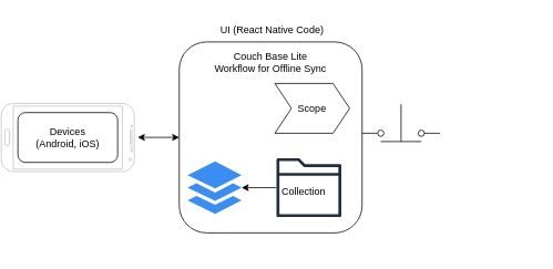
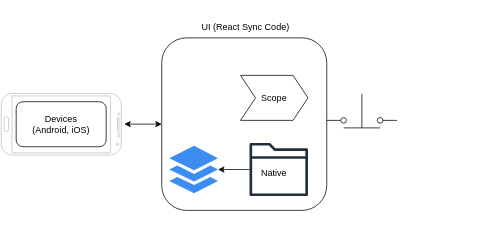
  <mxCell id="0" />
  <mxCell id="1" parent="0" />
  <mxCell id="2" value="Devices&lt;div&gt;(Android, iOS)&lt;/div&gt;" style="rounded=1;whiteSpace=wrap;html=1;" vertex="1" parent="1"><mxGeometry x="20.9" y="135.13" width="120" height="60" as="geometry" /></mxCell>
  <mxCell id="3" value="" style="verticalLabelPosition=bottom;verticalAlign=top;html=1;shadow=0;dashed=0;strokeWidth=1;shape=mxgraph.android.phone2;strokeColor=#c0c0c0;rotation=90;" vertex="1" parent="1"><mxGeometry x="39.87" y="85.13" width="82.06" height="160" as="geometry" /></mxCell>
  <mxCell id="4" value="" style="group" vertex="1" connectable="0" parent="1"><mxGeometry x="205" y="20" width="243.65" height="281.56" as="geometry" /></mxCell>
  <mxCell id="5" value="" style="group" vertex="1" connectable="0" parent="4"><mxGeometry width="243.65" height="281.56" as="geometry" /></mxCell>
- <mxCell id="6" value="UI (React Native Code)" style="text;html=1;align=center;verticalAlign=middle;whiteSpace=wrap;rounded=0;" vertex="1" parent="5"><mxGeometry width="243.65" height="32.488" as="geometry" /></mxCell>
+ <mxCell id="6" value="UI (React Sync Code)" style="text;html=1;align=center;verticalAlign=middle;whiteSpace=wrap;rounded=0;" vertex="1" parent="5"><mxGeometry width="243.65" height="32.488" as="geometry" /></mxCell>
  <mxCell id="7" value="" style="rounded=1;whiteSpace=wrap;html=1;" vertex="1" parent="4"><mxGeometry x="10" y="30" width="220" height="230" as="geometry" /></mxCell>
- <mxCell id="8" value="Couch Base Lite&lt;div&gt;Workflow for Offline Sync&lt;/div&gt;" style="text;html=1;align=center;verticalAlign=middle;whiteSpace=wrap;rounded=0;" vertex="1" parent="4"><mxGeometry x="10" y="40" width="220" height="30" as="geometry" /></mxCell>
- <mxCell id="9" value="Scope" style="shape=step;perimeter=stepPerimeter;whiteSpace=wrap;html=1;fixedSize=1;" vertex="1" parent="4"><mxGeometry x="125" y="80" width="90" height="60" as="geometry" /></mxCell>
+ <mxCell id="9" value="Scope" style="shape=step;perimeter=stepPerimeter;whiteSpace=wrap;html=1;fixedSize=1;" vertex="1" parent="4"><mxGeometry x="115" y="80" width="90" height="60" as="geometry" /></mxCell>
  <mxCell id="10" value="" style="edgeStyle=orthogonalEdgeStyle;rounded=0;orthogonalLoop=1;jettySize=auto;html=1;" edge="1" parent="4" source="11" target="13"><mxGeometry relative="1" as="geometry" /></mxCell>
  <mxCell id="11" value="" style="sketch=0;outlineConnect=0;fontColor=#232F3E;gradientColor=none;fillColor=#232F3D;strokeColor=none;dashed=0;verticalLabelPosition=bottom;verticalAlign=top;align=center;html=1;fontSize=12;fontStyle=0;aspect=fixed;pointerEvents=1;shape=mxgraph.aws4.folder;" vertex="1" parent="4"><mxGeometry x="127" y="170" width="78" height="71" as="geometry" /></mxCell>
- <mxCell id="12" value="Collection" style="text;html=1;align=center;verticalAlign=middle;whiteSpace=wrap;rounded=0;" vertex="1" parent="4"><mxGeometry x="130" y="170" width="60" height="80" as="geometry" /></mxCell>
+ <mxCell id="12" value="Native" style="text;html=1;align=center;verticalAlign=middle;whiteSpace=wrap;rounded=0;" vertex="1" parent="4"><mxGeometry x="130" y="170" width="60" height="80" as="geometry" /></mxCell>
  <mxCell id="13" value="" style="sketch=0;html=1;aspect=fixed;strokeColor=none;shadow=0;fillColor=#3B8DF1;verticalAlign=top;labelPosition=center;verticalLabelPosition=bottom;shape=mxgraph.gcp2.files" vertex="1" parent="4"><mxGeometry x="20" y="173.97" width="65" height="63.05" as="geometry" /></mxCell>
  <mxCell id="14" value="" style="shape=image;html=1;verticalAlign=top;verticalLabelPosition=bottom;labelBackgroundColor=#ffffff;imageAspect=0;aspect=fixed;image=https://cdn1.iconfinder.com/data/icons/social-media-outline-6/128/SocialMedia_Website-Outline-128.png" vertex="1" parent="1"><mxGeometry x="515" y="101.13" width="128" height="128" as="geometry" /></mxCell>
  <mxCell id="15" value="" style="endArrow=classic;startArrow=classic;html=1;rounded=0;entryX=0;entryY=0.5;entryDx=0;entryDy=0;exitX=0.498;exitY=-0.026;exitDx=0;exitDy=0;exitPerimeter=0;" edge="1" parent="1" source="3" target="7"><mxGeometry width="50" height="50" relative="1" as="geometry"><mxPoint x="185" y="160" as="sourcePoint" /><mxPoint x="405" y="320" as="targetPoint" /></mxGeometry></mxCell>
  <mxCell id="16" value="" style="pointerEvents=1;verticalLabelPosition=bottom;shadow=0;dashed=0;align=center;html=1;verticalAlign=top;shape=mxgraph.electrical.electro-mechanical.pushbuttonBreak2;elSwitchState=off;" vertex="1" parent="1"><mxGeometry x="435" y="120" width="93.74" height="50" as="geometry" /></mxCell>
